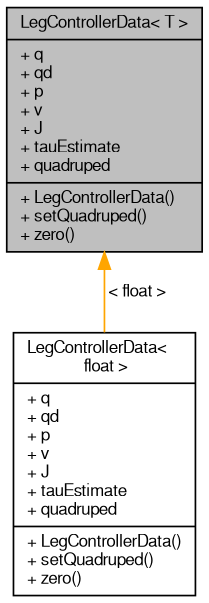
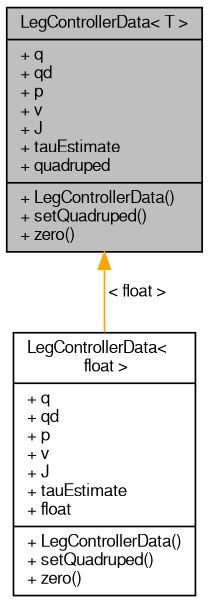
  digraph {
    node [color=black fontname=FreeSans fontsize=10 shape=record style=filled]
    n1 [fillcolor=grey75 fontcolor=black height=0.2 label="{LegControllerData\< T \>\n|+ q\l+ qd\l+ p\l+ v\l+ J\l+ tauEstimate\l+ quadruped\l|+ LegControllerData()\l+ setQuadruped()\l+ zero()\l}" width=0.4]
-   n2 [fillcolor=white height=0.2 label="{LegControllerData\<\l float \>\n|+ q\l+ qd\l+ p\l+ v\l+ J\l+ tauEstimate\l+ quadruped\l|+ LegControllerData()\l+ setQuadruped()\l+ zero()\l}" width=0.4]
+   n2 [fillcolor=white height=0.2 label="{LegControllerData\<\l float \>\n|+ q\l+ qd\l+ p\l+ v\l+ J\l+ tauEstimate\l+ float\l|+ LegControllerData()\l+ setQuadruped()\l+ zero()\l}" width=0.4]
    n1 -> n2 [color=orange dir=back fontname=FreeSans fontsize=10 label=" \< float \>" labelfontname=FreeSans labelfontsize=10 style=solid]
  }
